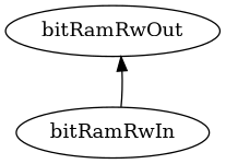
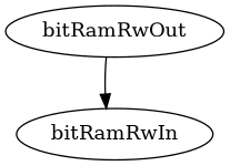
  strict digraph {
    bitRamRwOut [complexity=0 importance=0.0352940278895 rank=0.0]
    bitRamRwIn [complexity=2 importance=0.0588235294118 rank=0.0294117647059]
-   bitRamRwIn -> bitRamRwOut
+   bitRamRwOut -> bitRamRwIn
  }
